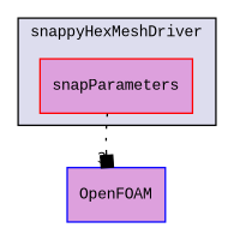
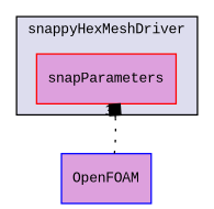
  digraph {
    compound=true
    fontname="Liberation Mono"
    node [fillcolor=plum fontname="Liberation Mono" fontsize=10 shape=box style=filled]
    n1 [label=snapParameters pencolor=black color=red]
    n2 [color=blue label=OpenFOAM]
    subgraph cluster_1 {
      bgcolor="#ddddee"
      fontsize=10
      label=snappyHexMeshDriver
      pencolor=black
      n1
    }
-   n1 -> n2 [headlabel=3 labeldistance=1.5 labelfontname=Helvetica labelfontsize=10 style=dotted arrowhead=box fontname="Liberation Mono"]
+   n2 -> n1 [headlabel=3 labeldistance=1.5 labelfontname=Helvetica labelfontsize=10 style=dotted arrowhead=box fontname="Liberation Mono"]
  }
